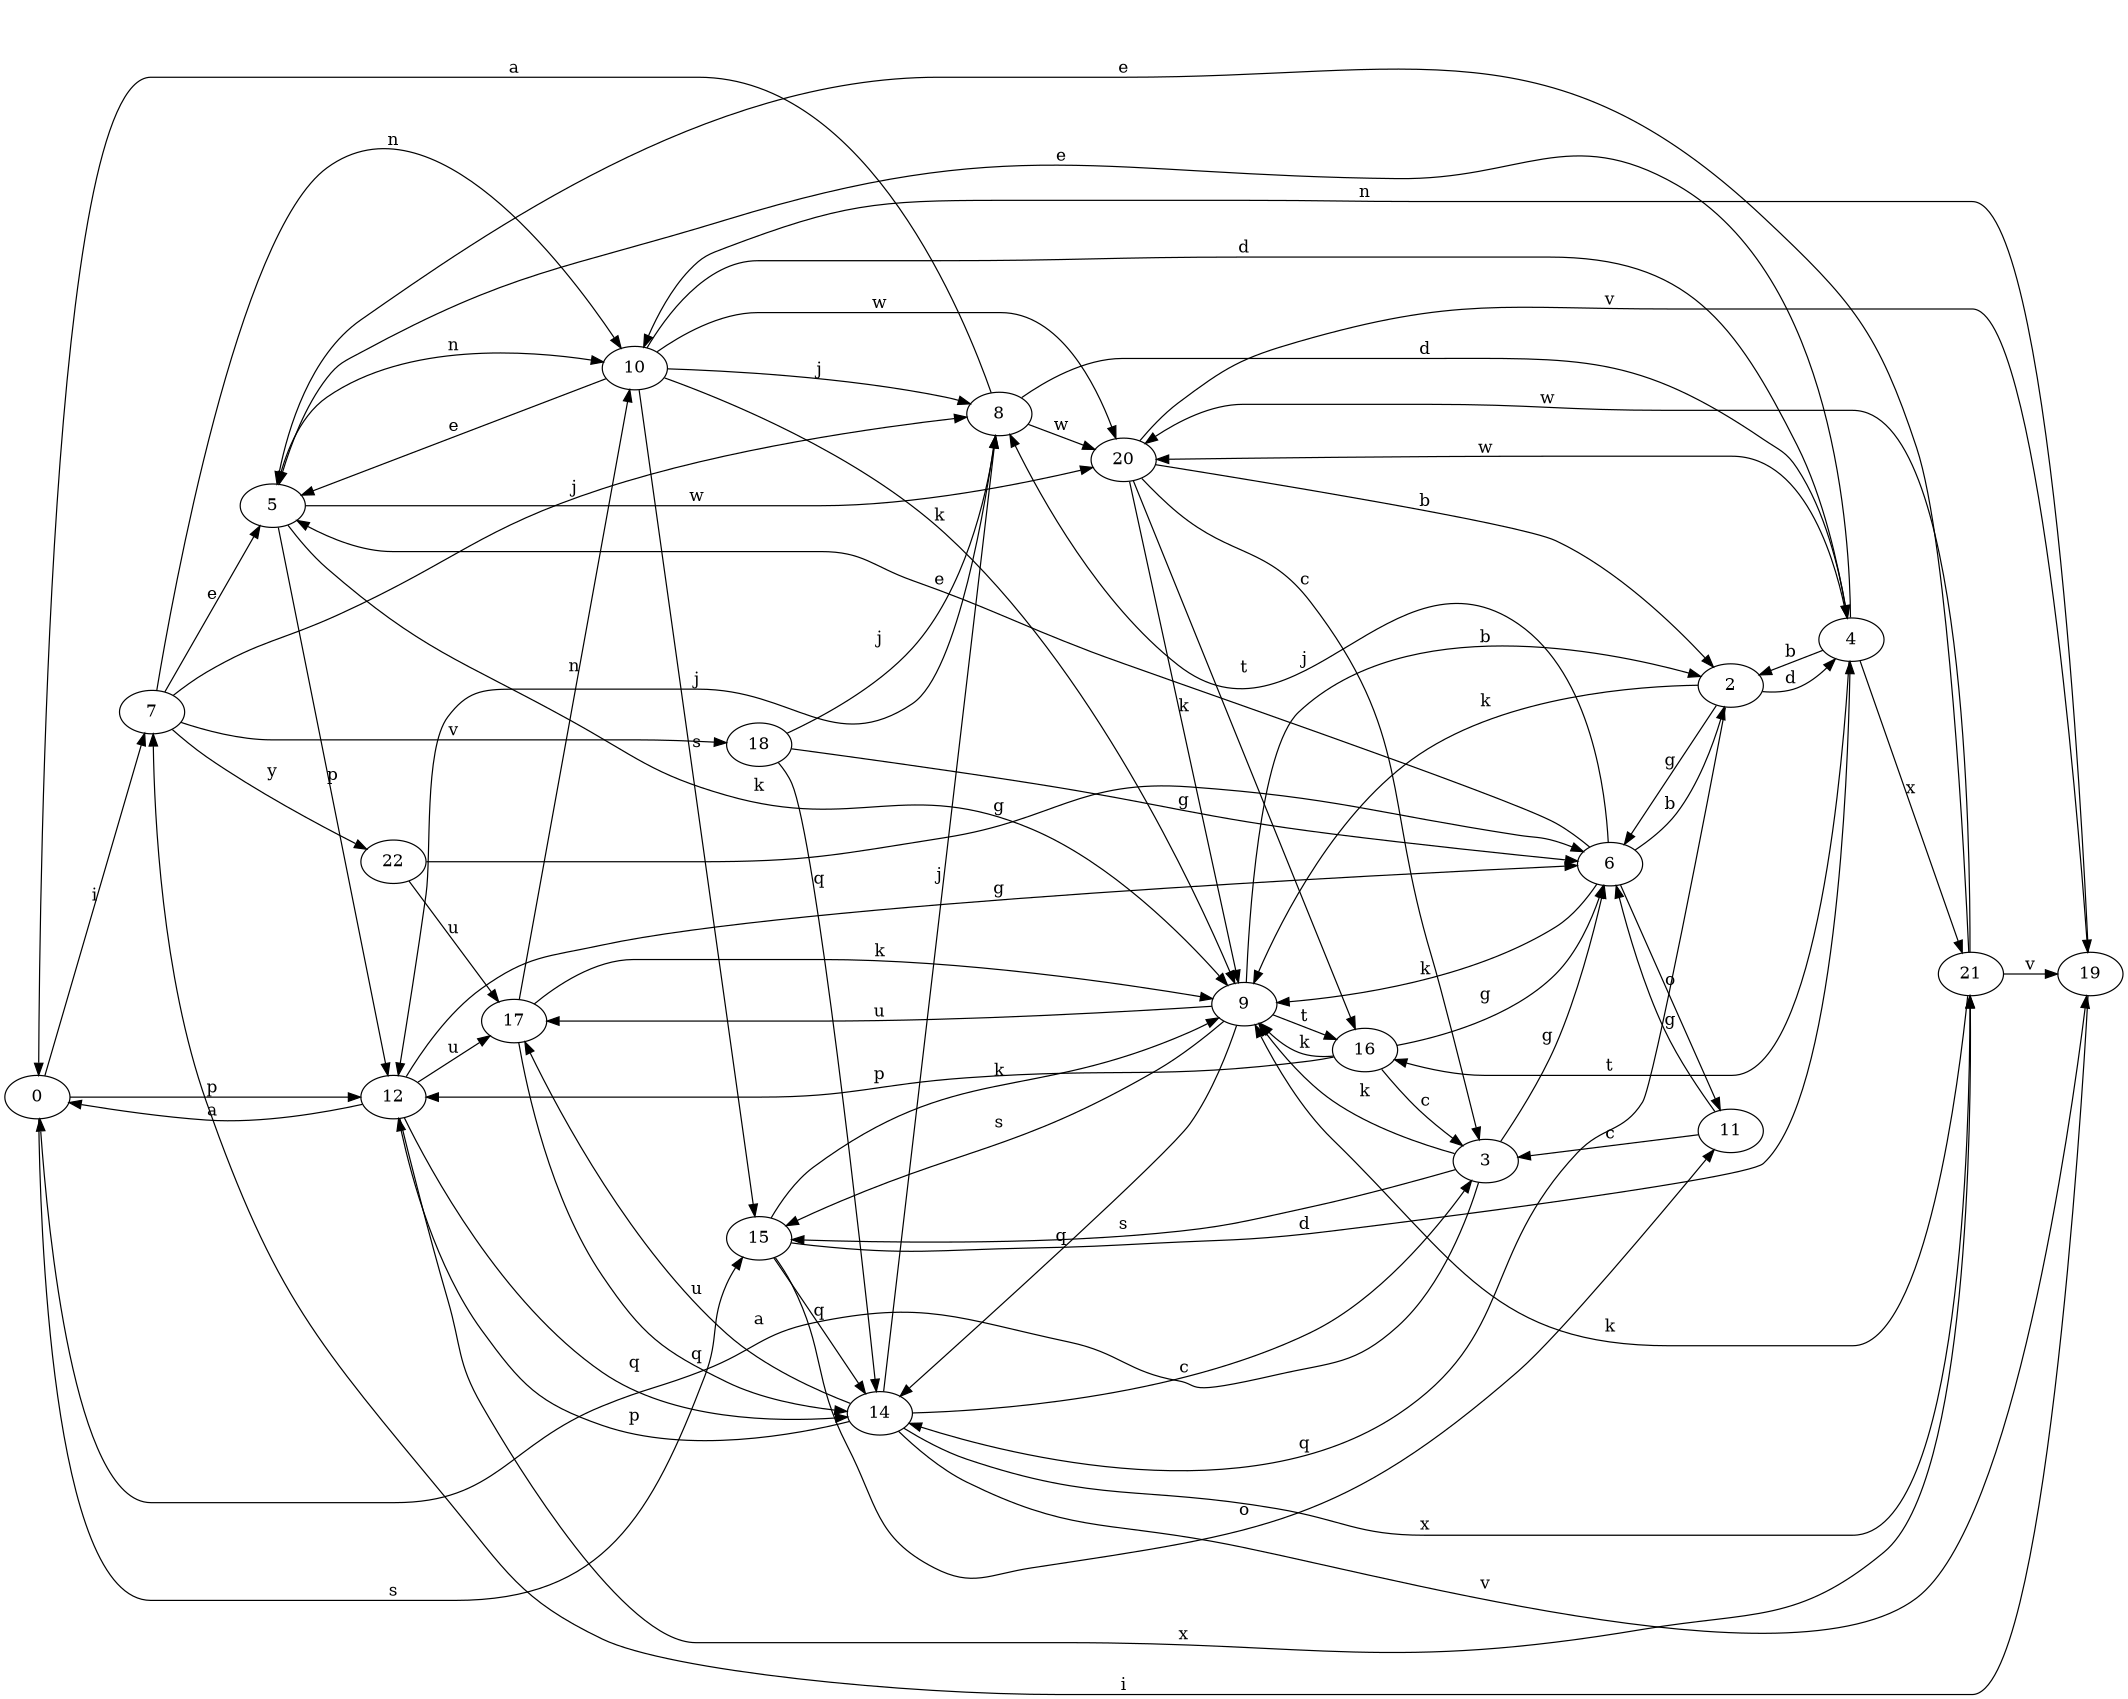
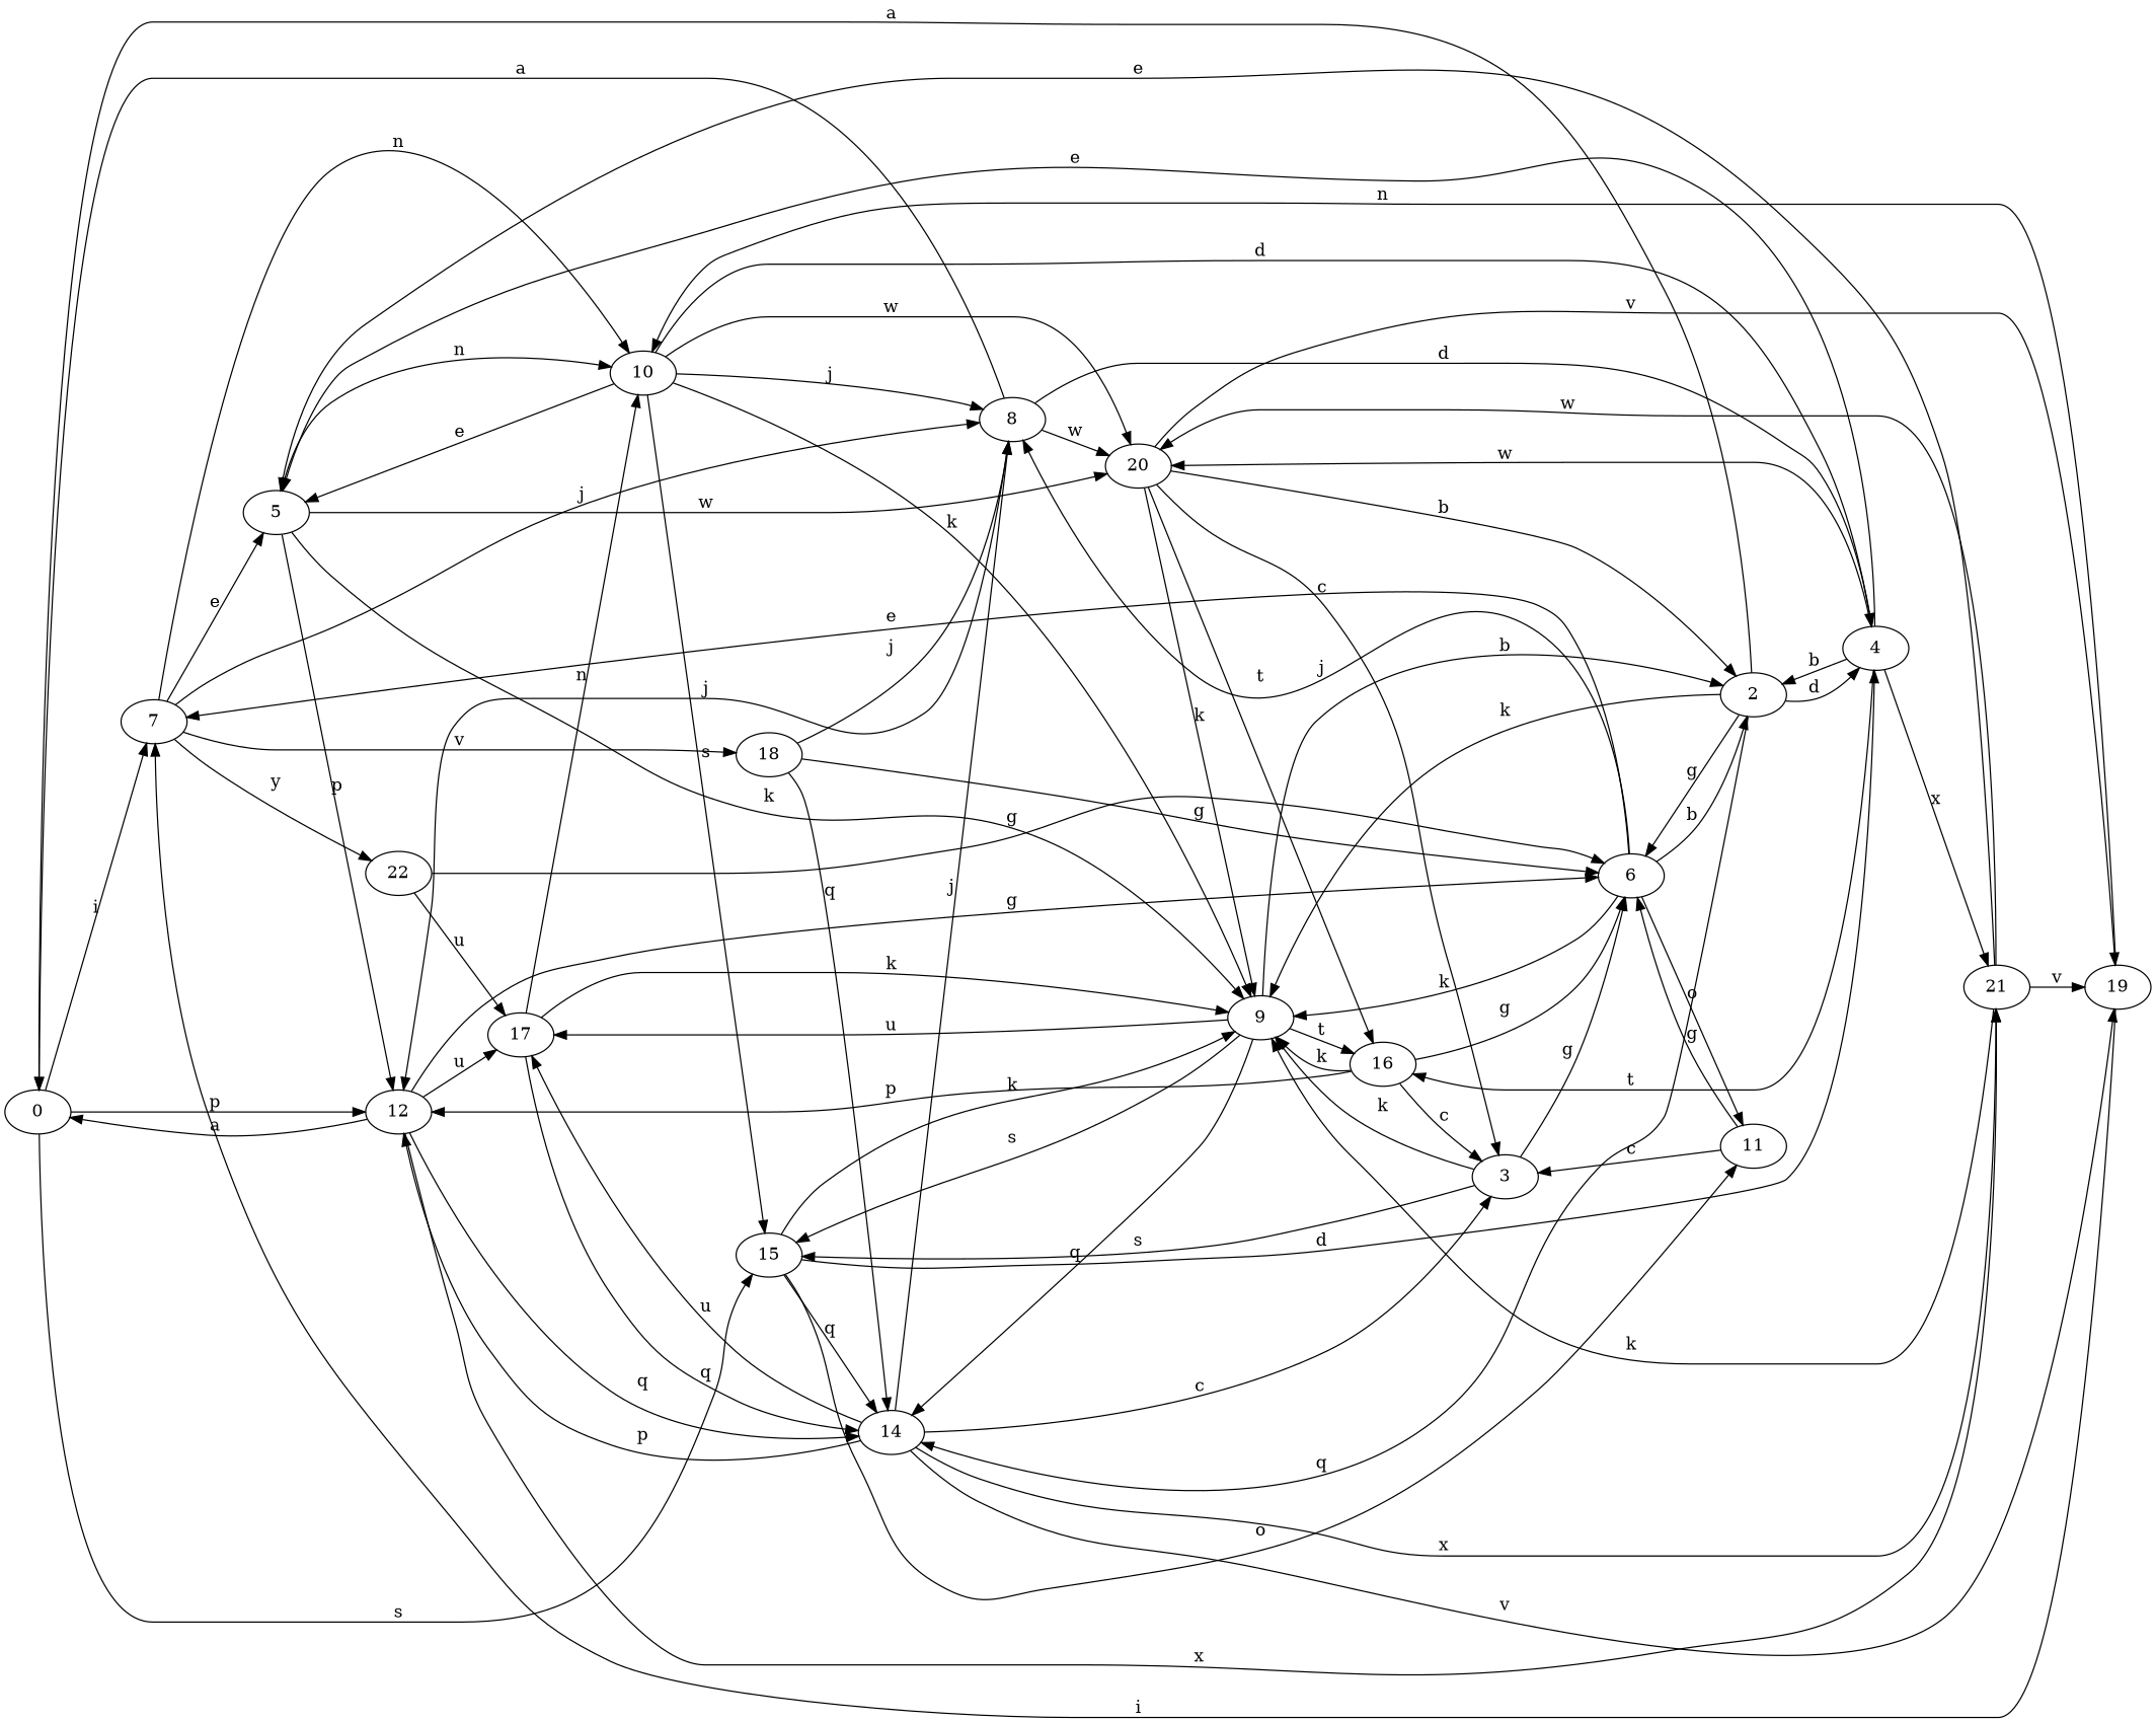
  strict digraph {
    rankdir=LR
    0
    7
    12
    15
    5
    10
    8
    18
    22
    6
    14
    21
    17
    4
    9
    11
    2
    16
    20
    3
    19
    0 -> 7 [label=i]
    0 -> 12 [label=p]
    0 -> 15 [label=s]
    7 -> 5 [label=e]
    7 -> 10 [label=n]
    7 -> 8 [label=j]
    7 -> 18 [label=v]
    7 -> 22 [label=y]
    12 -> 0 [label=a]
    12 -> 6 [label=g]
    12 -> 14 [label=q]
    12 -> 21 [label=x]
    12 -> 17 [label=u]
    15 -> 14 [label=q]
    15 -> 4 [label=d]
    15 -> 9 [label=k]
    15 -> 11 [label=o]
    5 -> 12 [label=p]
    5 -> 10 [label=n]
    5 -> 9 [label=k]
    5 -> 20 [label=w]
    10 -> 15 [label=s]
    10 -> 5 [label=e]
    10 -> 8 [label=j]
    10 -> 4 [label=d]
    10 -> 9 [label=k]
    10 -> 20 [label=w]
    8 -> 0 [label=a]
    8 -> 12 [label=j]
    8 -> 4 [label=d]
    8 -> 20 [label=w]
    18 -> 8 [label=j]
    18 -> 6 [label=g]
    18 -> 14 [label=q]
    22 -> 6 [label=g]
    22 -> 17 [label=u]
-   6 -> 5 [label=e]
+   6 -> 7 [label=e]
    6 -> 8 [label=j]
    6 -> 9 [label=k]
    6 -> 11 [label=o]
    6 -> 2 [label=b]
    14 -> 12 [label=p]
    14 -> 8 [label=j]
    14 -> 21 [label=x]
    14 -> 17 [label=u]
    14 -> 3 [label=c]
    14 -> 19 [label=v]
    21 -> 5 [label=e]
    21 -> 9 [label=k]
    21 -> 20 [label=w]
    21 -> 19 [label=v]
    17 -> 10 [label=n]
    17 -> 14 [label=q]
    17 -> 9 [label=k]
    4 -> 5 [label=e]
    4 -> 21 [label=x]
    4 -> 2 [label=b]
    4 -> 16 [label=t]
    4 -> 20 [label=w]
    9 -> 15 [label=s]
    9 -> 14 [label=q]
    9 -> 17 [label=u]
    9 -> 2 [label=b]
    9 -> 16 [label=t]
    11 -> 6 [label=g]
    11 -> 3 [label=c]
-   3 -> 0 [label=a]
+   2 -> 0 [label=a]
    2 -> 6 [label=g]
    2 -> 14 [label=q]
    2 -> 4 [label=d]
    2 -> 9 [label=k]
    16 -> 12 [label=p]
    16 -> 6 [label=g]
    16 -> 9 [label=k]
    16 -> 3 [label=c]
    20 -> 9 [label=k]
    20 -> 2 [label=b]
    20 -> 16 [label=t]
    20 -> 3 [label=c]
    20 -> 19 [label=v]
    3 -> 15 [label=s]
    3 -> 6 [label=g]
    3 -> 9 [label=k]
    19 -> 7 [label=i]
    19 -> 10 [label=n]
  }
